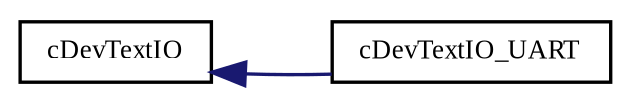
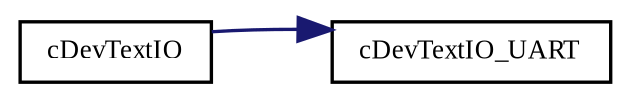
  digraph {
    rankdir=LR
    fontname="Liberation Serif"
    node [color=black fillcolor=white fontname="Liberation Serif" fontsize=8 shape=record style=filled]
    n1 [height=0.2 label=cDevTextIO width=0.4]
    n2 [height=0.2 label=cDevTextIO_UART width=0.4]
-   n1 -> n2 [color=midnightblue dir=back fontname="Liberation Serif" fontsize=8 labelfontname=Sans labelfontsize=8 style=solid]
+   n2 -> n1 [color=midnightblue dir=back fontname="Liberation Serif" fontsize=8 labelfontname=Sans labelfontsize=8 style=solid]
  }
